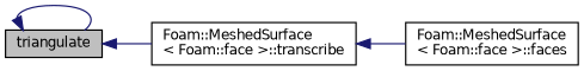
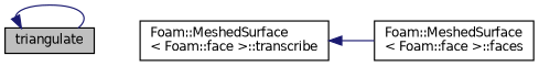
  digraph {
    rankdir=LR
    node [color=black fontname=Helvetica fontsize=10 shape=record]
    edge [color=midnightblue dir=back fontname=Helvetica fontsize=10 labelfontname=Helvetica labelfontsize=10 style=solid]
    n1 [fillcolor=grey75 fontcolor=black height=0.2 label=triangulate style=filled width=0.4]
    n2 [height=0.2 label="Foam::MeshedSurface\l\< Foam::face \>::transcribe" width=0.4]
    n3 [height=0.2 label="Foam::MeshedSurface\l\< Foam::face \>::faces" width=0.4]
    n1 -> n1
-   n1 -> n2
    n2 -> n3
  }
